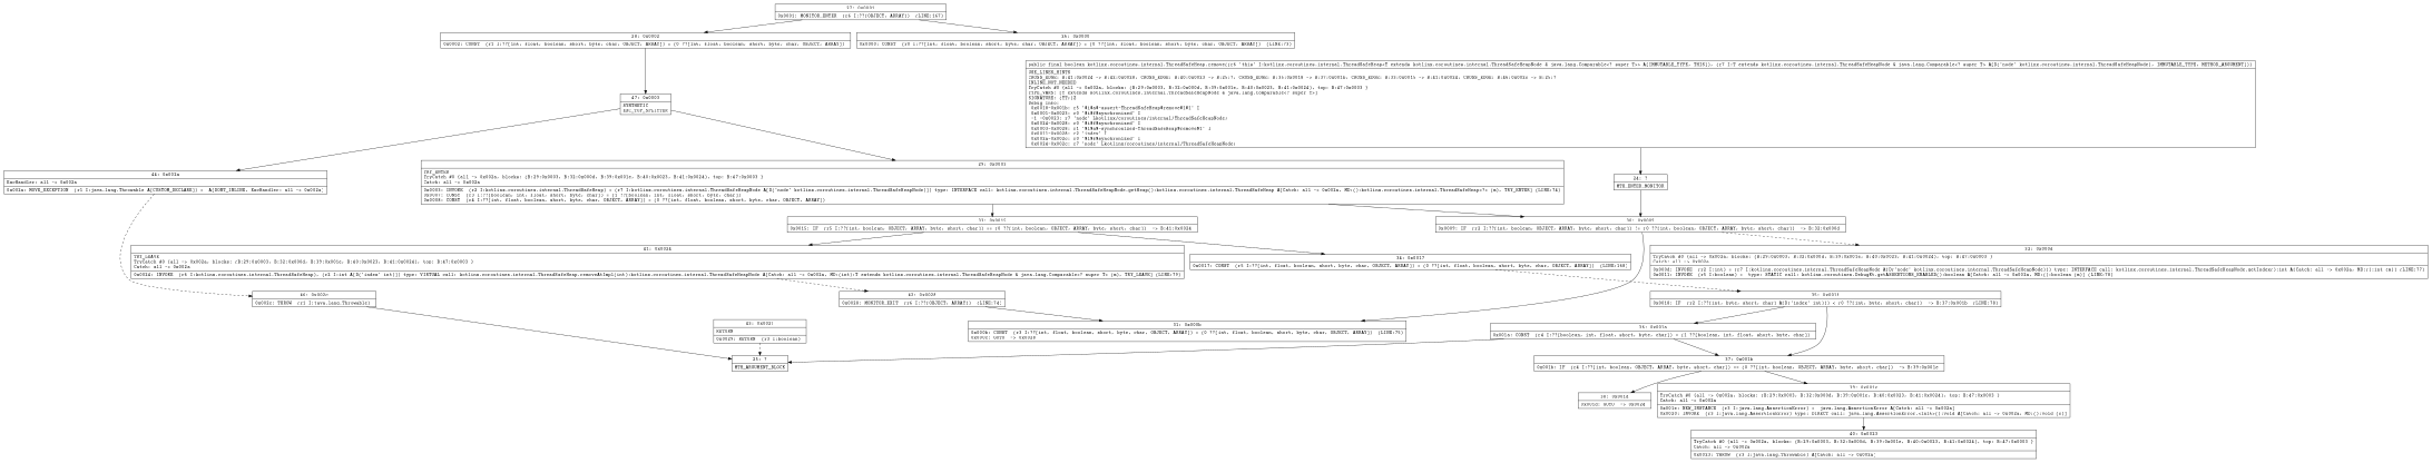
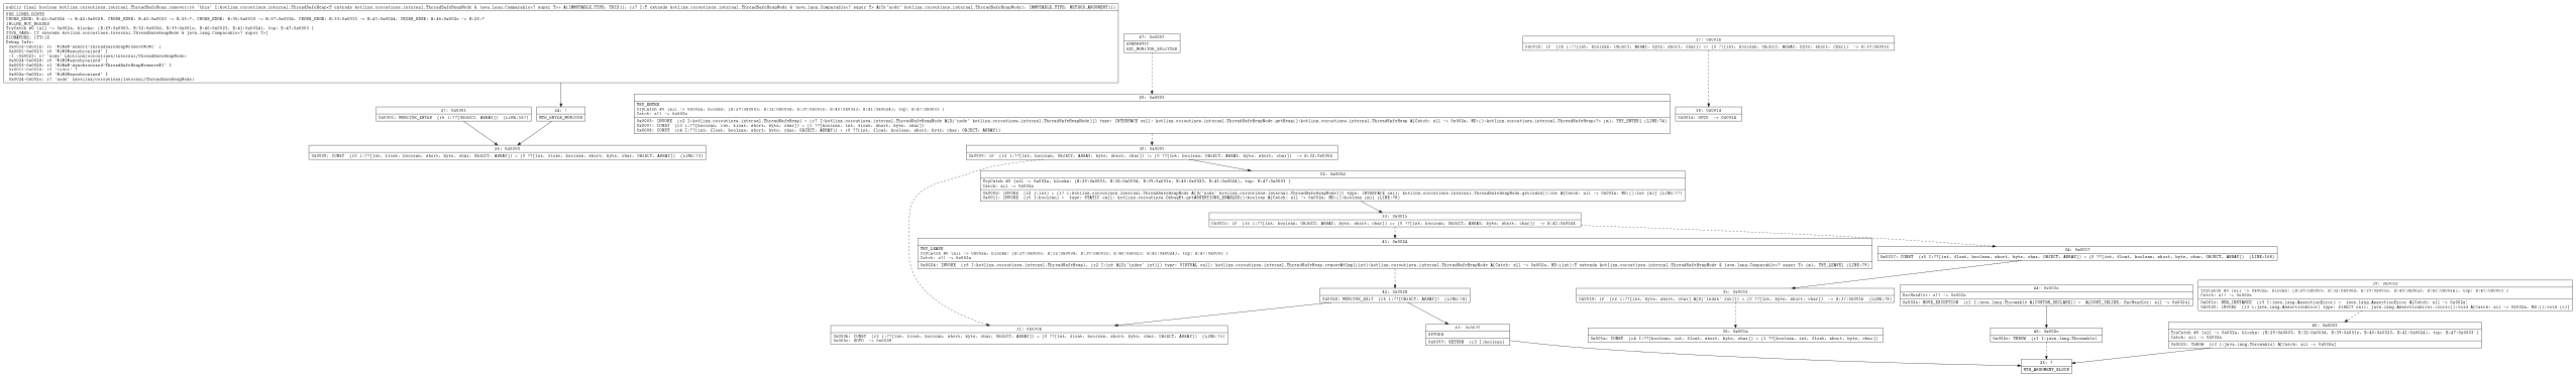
  digraph {
    fontname="Courier Prime"
    node [fontname="Courier Prime" shape=record]
    edge [fontname="Courier Prime"]
    n1 [label="{24\:\ ?|MTH_ENTER_MONITOR\l}"]
    n2 [label="{26\:\ 0x0000|0x0000: CONST  (r0 I:??[int, float, boolean, short, byte, char, OBJECT, ARRAY]) = (0 ??[int, float, boolean, short, byte, char, OBJECT, ARRAY])  (LINE:73)\l}"]
    n3 [label="{27\:\ 0x0001|0x0001: MONITOR_ENTER  (r6 I:??[OBJECT, ARRAY])  (LINE:167)\l}"]
-   n4 [label="{28\:\ 0x0002|0x0002: CONST  (r1 I:??[int, float, boolean, short, byte, char, OBJECT, ARRAY]) = (0 ??[int, float, boolean, short, byte, char, OBJECT, ARRAY]) \l}"]
-   n5 [label="{47\:\ 0x0003|SYNTHETIC\lEXC_TOP_SPLITTER\l}"]
+   n5 [label="{47\:\ 0x0003|SYNTHETIC\lEXC_MONITOR_SPLITTER\l}"]
    n6 [label="{29\:\ 0x0003|TRY_ENTER\lTryCatch #0 \{all \-\> 0x002a, blocks: (B:29:0x0003, B:32:0x000d, B:39:0x001e, B:40:0x0023, B:41:0x0024), top: B:47:0x0003 \}\lCatch: all \-\> 0x002a\l|0x0003: INVOKE  (r2 I:kotlinx.coroutines.internal.ThreadSafeHeap) = (r7 I:kotlinx.coroutines.internal.ThreadSafeHeapNode A[D('node' kotlinx.coroutines.internal.ThreadSafeHeapNode)]) type: INTERFACE call: kotlinx.coroutines.internal.ThreadSafeHeapNode.getHeap():kotlinx.coroutines.internal.ThreadSafeHeap A[Catch: all \-\> 0x002a, MD:():kotlinx.coroutines.internal.ThreadSafeHeap\<?\> (m), TRY_ENTER] (LINE:74)\l0x0007: CONST  (r3 I:??[boolean, int, float, short, byte, char]) = (1 ??[boolean, int, float, short, byte, char]) \l0x0008: CONST  (r4 I:??[int, float, boolean, short, byte, char, OBJECT, ARRAY]) = (0 ??[int, float, boolean, short, byte, char, OBJECT, ARRAY]) \l}"]
    n7 [label="{44\:\ 0x002a|ExcHandler: all \-\> 0x002a\l|0x002a: MOVE_EXCEPTION  (r1 I:java.lang.Throwable A[CUSTOM_DECLARE]) =  A[DONT_INLINE, ExcHandler: all \-\> 0x002a]\l}"]
    n8 [label="{30\:\ 0x0009|0x0009: IF  (r2 I:??[int, boolean, OBJECT, ARRAY, byte, short, char]) != (0 ??[int, boolean, OBJECT, ARRAY, byte, short, char])  \-\> B:32:0x000d \l}"]
    n9 [label="{46\:\ 0x002c|0x002c: THROW  (r1 I:java.lang.Throwable) \l}"]
    n10 [label="{31\:\ 0x000b|0x000b: CONST  (r3 I:??[int, float, boolean, short, byte, char, OBJECT, ARRAY]) = (0 ??[int, float, boolean, short, byte, char, OBJECT, ARRAY])  (LINE:75)\l0x000c: GOTO  \-\> 0x0028 \l}"]
    n11 [label="{32\:\ 0x000d|TryCatch #0 \{all \-\> 0x002a, blocks: (B:29:0x0003, B:32:0x000d, B:39:0x001e, B:40:0x0023, B:41:0x0024), top: B:47:0x0003 \}\lCatch: all \-\> 0x002a\l|0x000d: INVOKE  (r2 I:int) = (r7 I:kotlinx.coroutines.internal.ThreadSafeHeapNode A[D('node' kotlinx.coroutines.internal.ThreadSafeHeapNode)]) type: INTERFACE call: kotlinx.coroutines.internal.ThreadSafeHeapNode.getIndex():int A[Catch: all \-\> 0x002a, MD:():int (m)] (LINE:77)\l0x0011: INVOKE  (r5 I:boolean) =  type: STATIC call: kotlinx.coroutines.DebugKt.getASSERTIONS_ENABLED():boolean A[Catch: all \-\> 0x002a, MD:():boolean (m)] (LINE:78)\l}"]
    n12 [label="{33\:\ 0x0015|0x0015: IF  (r5 I:??[int, boolean, OBJECT, ARRAY, byte, short, char]) == (0 ??[int, boolean, OBJECT, ARRAY, byte, short, char])  \-\> B:41:0x0024 \l}"]
    n13 [label="{42\:\ 0x0028|0x0028: MONITOR_EXIT  (r6 I:??[OBJECT, ARRAY])  (LINE:74)\l}"]
-   n14 [label="{43\:\ 0x0029|RETURN\l|0x0029: RETURN  (r3 I:boolean) \l}"]
+   n14 [label="{43\:\ 0x0029|RETURN\l|0x0099: RETURN  (r3 I:boolean) \l}"]
    n15 [label="{25\:\ ?|MTH_ARGUMENT_BLOCK\l}"]
    n16 [label="{34\:\ 0x0017|0x0017: CONST  (r5 I:??[int, float, boolean, short, byte, char, OBJECT, ARRAY]) = (0 ??[int, float, boolean, short, byte, char, OBJECT, ARRAY])  (LINE:168)\l}"]
    n17 [label="{41\:\ 0x0024|TRY_LEAVE\lTryCatch #0 \{all \-\> 0x002a, blocks: (B:29:0x0003, B:32:0x000d, B:39:0x001e, B:40:0x0023, B:41:0x0024), top: B:47:0x0003 \}\lCatch: all \-\> 0x002a\l|0x0024: INVOKE  (r6 I:kotlinx.coroutines.internal.ThreadSafeHeap), (r2 I:int A[D('index' int)]) type: VIRTUAL call: kotlinx.coroutines.internal.ThreadSafeHeap.removeAtImpl(int):kotlinx.coroutines.internal.ThreadSafeHeapNode A[Catch: all \-\> 0x002a, MD:(int):T extends kotlinx.coroutines.internal.ThreadSafeHeapNode & java.lang.Comparable\<? super T\> (m), TRY_LEAVE] (LINE:79)\l}"]
    n18 [label="{35\:\ 0x0018|0x0018: IF  (r2 I:??[int, byte, short, char] A[D('index' int)]) \< (0 ??[int, byte, short, char])  \-\> B:37:0x001b  (LINE:78)\l}"]
    n19 [label="{36\:\ 0x001a|0x001a: CONST  (r4 I:??[boolean, int, float, short, byte, char]) = (1 ??[boolean, int, float, short, byte, char]) \l}"]
    n20 [label="{37\:\ 0x001b|0x001b: IF  (r4 I:??[int, boolean, OBJECT, ARRAY, byte, short, char]) == (0 ??[int, boolean, OBJECT, ARRAY, byte, short, char])  \-\> B:39:0x001e \l}"]
    n21 [label="{38\:\ 0x001d|0x001d: GOTO  \-\> 0x0024 \l}"]
    n22 [label="{39\:\ 0x001e|TryCatch #0 \{all \-\> 0x002a, blocks: (B:29:0x0003, B:32:0x000d, B:39:0x001e, B:40:0x0023, B:41:0x0024), top: B:47:0x0003 \}\lCatch: all \-\> 0x002a\l|0x001e: NEW_INSTANCE  (r3 I:java.lang.AssertionError) =  java.lang.AssertionError A[Catch: all \-\> 0x002a]\l0x0020: INVOKE  (r3 I:java.lang.AssertionError) type: DIRECT call: java.lang.AssertionError.\<init\>():void A[Catch: all \-\> 0x002a, MD:():void (c)]\l}"]
    n23 [label="{40\:\ 0x0023|TryCatch #0 \{all \-\> 0x002a, blocks: (B:29:0x0003, B:32:0x000d, B:39:0x001e, B:40:0x0023, B:41:0x0024), top: B:47:0x0003 \}\lCatch: all \-\> 0x002a\l|0x0023: THROW  (r3 I:java.lang.Throwable) A[Catch: all \-\> 0x002a]\l}"]
    n24 [label="{public final boolean kotlinx.coroutines.internal.ThreadSafeHeap.remove((r6 'this' I:kotlinx.coroutines.internal.ThreadSafeHeap\<T extends kotlinx.coroutines.internal.ThreadSafeHeapNode & java.lang.Comparable\<? super T\>\> A[IMMUTABLE_TYPE, THIS]), (r7 I:T extends kotlinx.coroutines.internal.ThreadSafeHeapNode & java.lang.Comparable\<? super T\> A[D('node' kotlinx.coroutines.internal.ThreadSafeHeapNode), IMMUTABLE_TYPE, METHOD_ARGUMENT]))  | USE_LINES_HINTS\lCROSS_EDGE: B:41:0x0024 \-\> B:42:0x0028, CROSS_EDGE: B:40:0x0023 \-\> B:25:?, CROSS_EDGE: B:35:0x0018 \-\> B:37:0x001b, CROSS_EDGE: B:33:0x0015 \-\> B:41:0x0024, CROSS_EDGE: B:46:0x002c \-\> B:25:?\lINLINE_NOT_NEEDED\lTryCatch #0 \{all \-\> 0x002a, blocks: (B:29:0x0003, B:32:0x000d, B:39:0x001e, B:40:0x0023, B:41:0x0024), top: B:47:0x0003 \}\lTYPE_VARS: [T extends kotlinx.coroutines.internal.ThreadSafeHeapNode & java.lang.Comparable\<? super T\>]\lSIGNATURE: (TT;)Z\lDebug Info:\l  0x0018\-0x001b: r5 '$i$a$\-assert\-ThreadSafeHeap$remove$1$1' I\l  0x0001\-0x0023: r0 '$i$f$synchronized' I\l  \-1 \-0x0023: r7 'node' Lkotlinx\/coroutines\/internal\/ThreadSafeHeapNode;\l  0x0024\-0x0028: r0 '$i$f$synchronized' I\l  0x0003\-0x0028: r1 '$i$a$\-synchronized\-ThreadSafeHeap$remove$1' I\l  0x0011\-0x0028: r2 'index' I\l  0x002a\-0x002c: r0 '$i$f$synchronized' I\l  0x0024\-0x002c: r7 'node' Lkotlinx\/coroutines\/internal\/ThreadSafeHeapNode;\l}"]
-   n1 -> n8
+   n1 -> n2
    n3 -> n2
-   n3 -> n4
-   n4 -> n5
-   n5 -> n6
-   n5 -> n7
-   n6 -> n8
-   n7 -> n9 [style=dashed]
-   n8 -> n10 [style=solid]
-   n8 -> n11 [style=dashed]
-   n9 -> n15
-   n6 -> n12
-   n12 -> n16 [style=solid]
-   n12 -> n17
+   n5 -> n6 [style=dashed]
+   n6 -> n8 [style=dashed]
+   n7 -> n9
+   n8 -> n10 [style=dashed]
+   n8 -> n11
+   n9 -> n15 [style=dashed]
+   n11 -> n12
+   n12 -> n16 [style=dashed]
+   n12 -> n17 [style=dashed]
    n13 -> n10
-   n14 -> n15 [style=dashed]
-   n16 -> n18 [style=dashed]
+   n13 -> n14
+   n14 -> n15
+   n16 -> n18
    n17 -> n13 [style=dashed]
-   n18 -> n19 [style=solid]
-   n18 -> n20
-   n19 -> n20
-   n20 -> n21 [style=solid]
-   n20 -> n22
-   n22 -> n23
-   n19 -> n15
+   n18 -> n19 [style=dashed]
+   n20 -> n21 [style=dashed]
+   n22 -> n23 [style=dashed]
+   n23 -> n15
    n24 -> n1
  }
